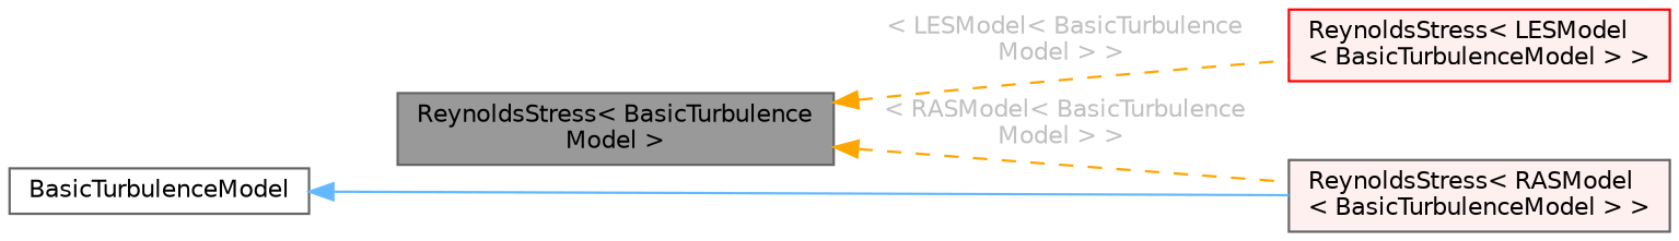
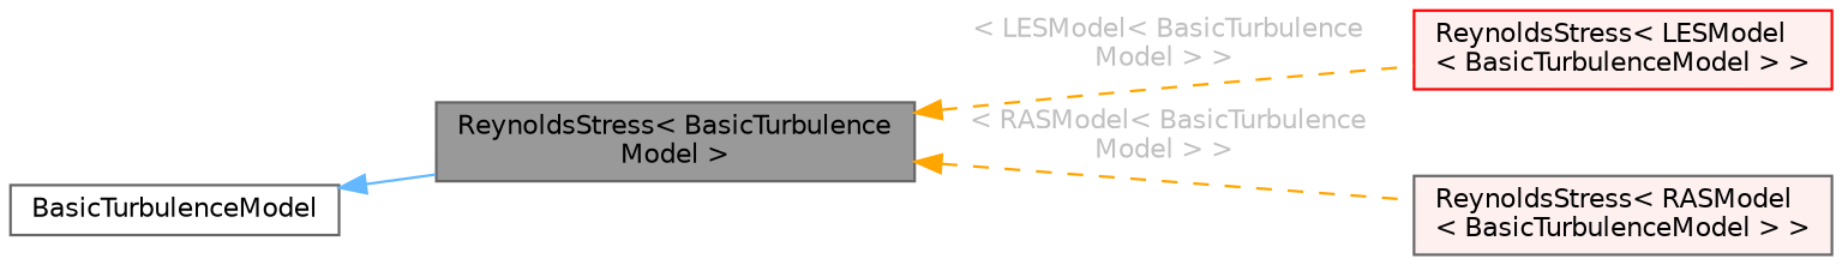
  digraph {
    rankdir=LR
    node [color=gray40 fillcolor="#FFF0F0" fontname=Helvetica fontsize=10 shape=box style=filled]
    edge [color=orange dir=back fontcolor=grey fontname=Helvetica fontsize=10 labelfontname=Helvetica labelfontsize=10 style=dashed]
    n1 [fillcolor=grey60 fontcolor=black height=0.2 label="ReynoldsStress\< BasicTurbulence\lModel \>" width=0.4]
    n2 [color=red height=0.2 label="ReynoldsStress\< LESModel\l\< BasicTurbulenceModel \> \>" width=0.4]
    n3 [height=0.2 label="ReynoldsStress\< RASModel\l\< BasicTurbulenceModel \> \>" width=0.4]
    n4 [fillcolor=white height=0.2 label=BasicTurbulenceModel width=0.4]
    n1 -> n2 [label=" \< LESModel\< BasicTurbulence\lModel \> \>"]
    n1 -> n3 [label=" \< RASModel\< BasicTurbulence\lModel \> \>"]
-   n4 -> n3 [color=steelblue1 style=solid fontcolor=""]
+   n4 -> n1 [color=steelblue1 style=solid fontcolor=""]
  }
